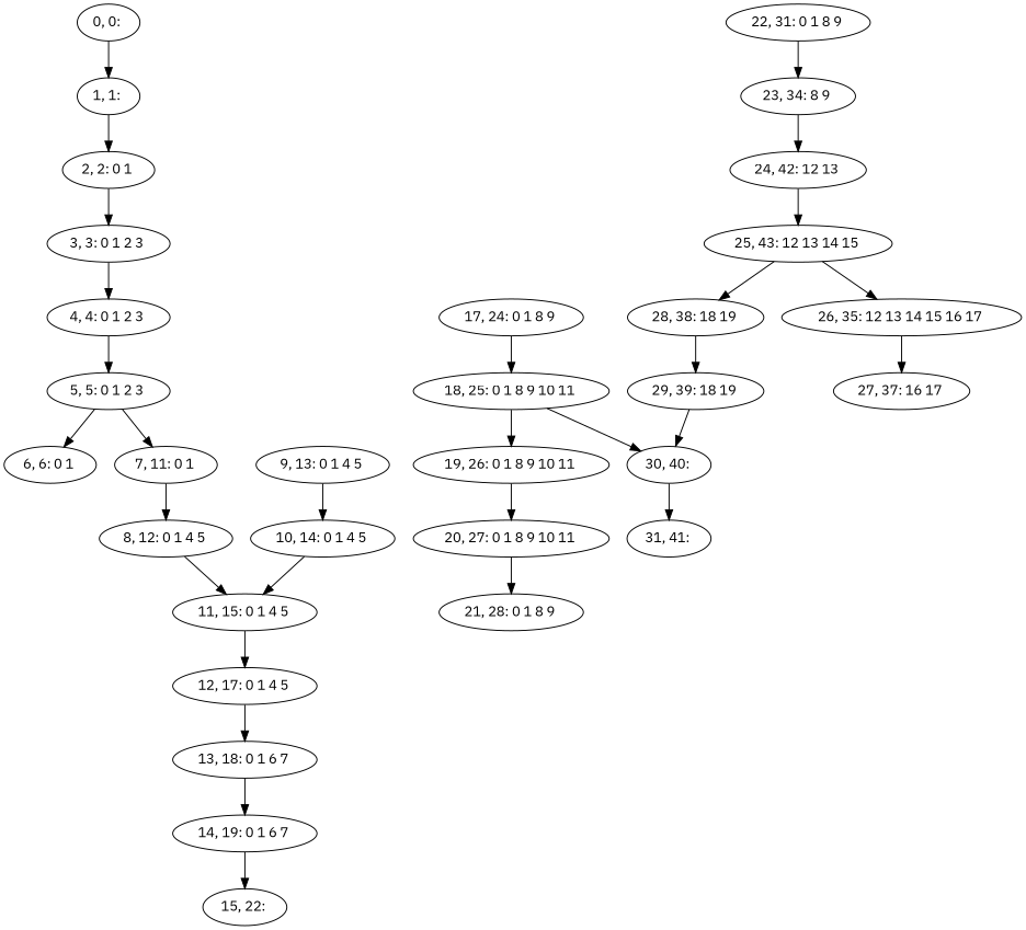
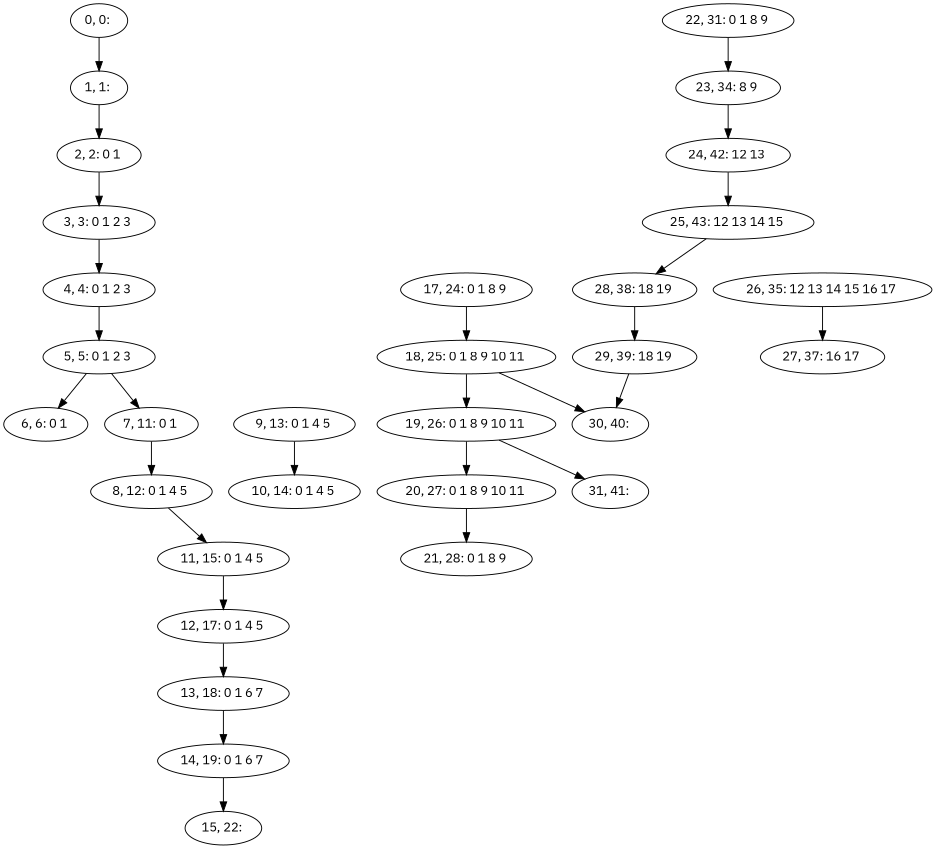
  digraph {
    fontname="IBM Plex Sans"
    node [fontname="IBM Plex Sans"]
    edge [fontname="IBM Plex Sans"]
    n1 [label="0, 0: "]
    n2 [label="1, 1: "]
    n3 [label="2, 2: 0 1 "]
    n4 [label="3, 3: 0 1 2 3 "]
    n5 [label="4, 4: 0 1 2 3 "]
    n6 [label="5, 5: 0 1 2 3 "]
    n7 [label="6, 6: 0 1 "]
    n8 [label="7, 11: 0 1 "]
    n9 [label="8, 12: 0 1 4 5 "]
    n10 [label="11, 15: 0 1 4 5 "]
    n11 [label="9, 13: 0 1 4 5 "]
    n12 [label="10, 14: 0 1 4 5 "]
    n13 [label="12, 17: 0 1 4 5 "]
    n14 [label="13, 18: 0 1 6 7 "]
    n15 [label="14, 19: 0 1 6 7 "]
    n16 [label="15, 22: "]
    n17 [label="30, 40: "]
    n18 [label="31, 41: "]
    n19 [label="17, 24: 0 1 8 9 "]
    n20 [label="18, 25: 0 1 8 9 10 11 "]
    n21 [label="19, 26: 0 1 8 9 10 11 "]
    n22 [label="20, 27: 0 1 8 9 10 11 "]
    n23 [label="21, 28: 0 1 8 9 "]
    n24 [label="22, 31: 0 1 8 9 "]
    n25 [label="23, 34: 8 9 "]
    n26 [label="24, 42: 12 13 "]
    n27 [label="25, 43: 12 13 14 15 "]
    n28 [label="26, 35: 12 13 14 15 16 17 "]
    n29 [label="28, 38: 18 19 "]
    n30 [label="27, 37: 16 17 "]
    n31 [label="29, 39: 18 19 "]
    n1 -> n2
    n2 -> n3
    n3 -> n4
    n4 -> n5
    n5 -> n6
    n6 -> n7
    n6 -> n8
    n8 -> n9
    n9 -> n10
    n10 -> n13
    n11 -> n12
-   n12 -> n10
    n13 -> n14
    n14 -> n15
    n15 -> n16
-   n17 -> n18
+   n21 -> n18
    n19 -> n20
    n20 -> n17
    n20 -> n21
    n21 -> n22
    n22 -> n23
    n24 -> n25
    n25 -> n26
    n26 -> n27
-   n27 -> n28
    n27 -> n29
    n28 -> n30
    n29 -> n31
    n31 -> n17
  }
